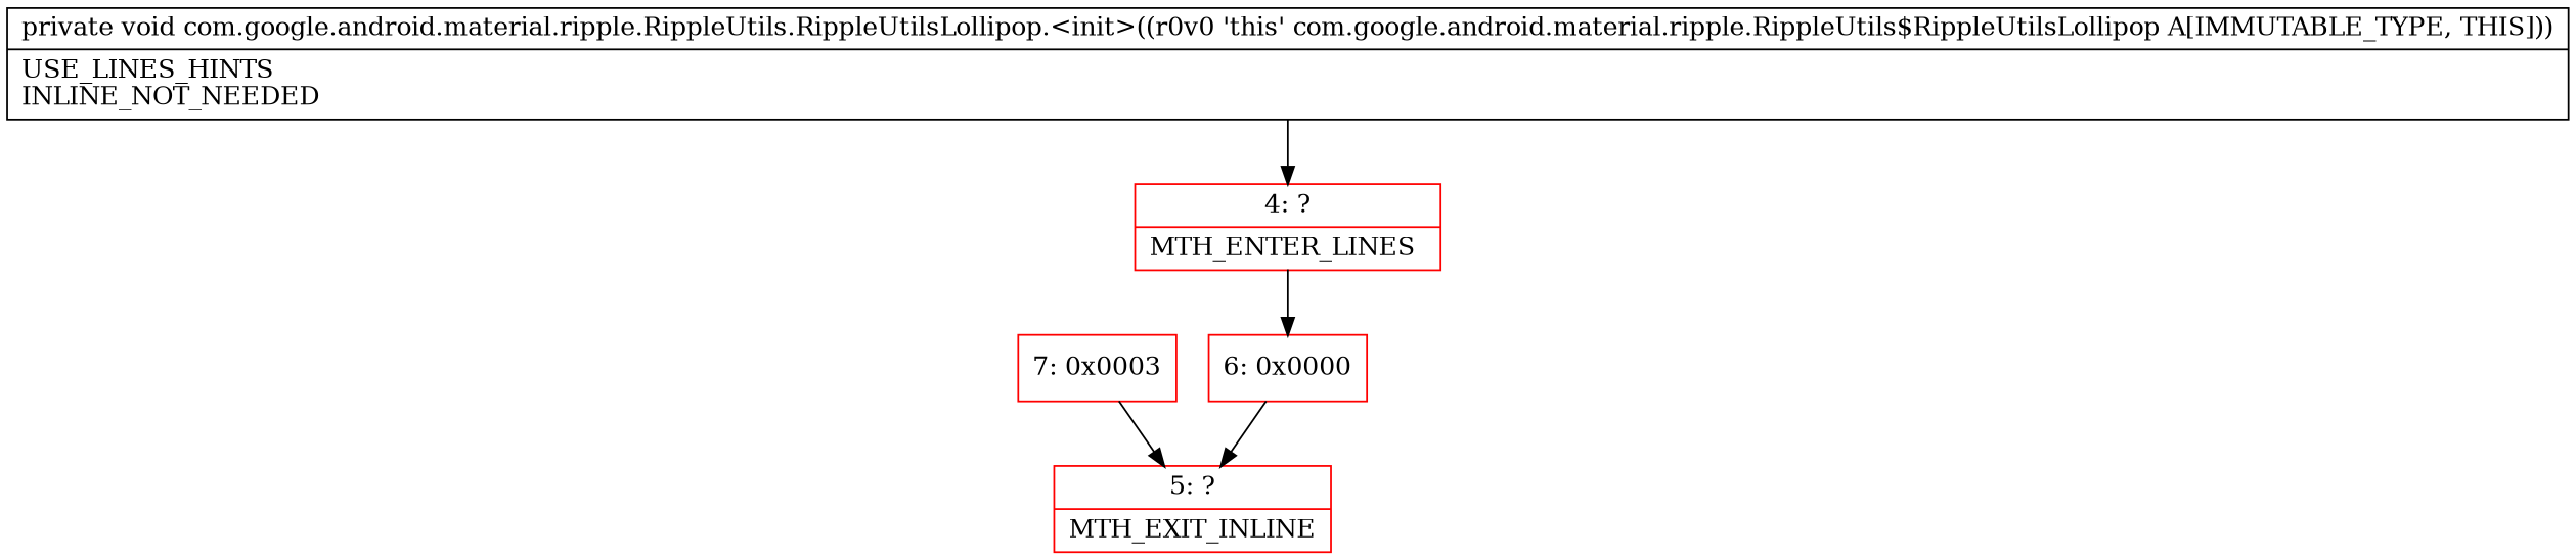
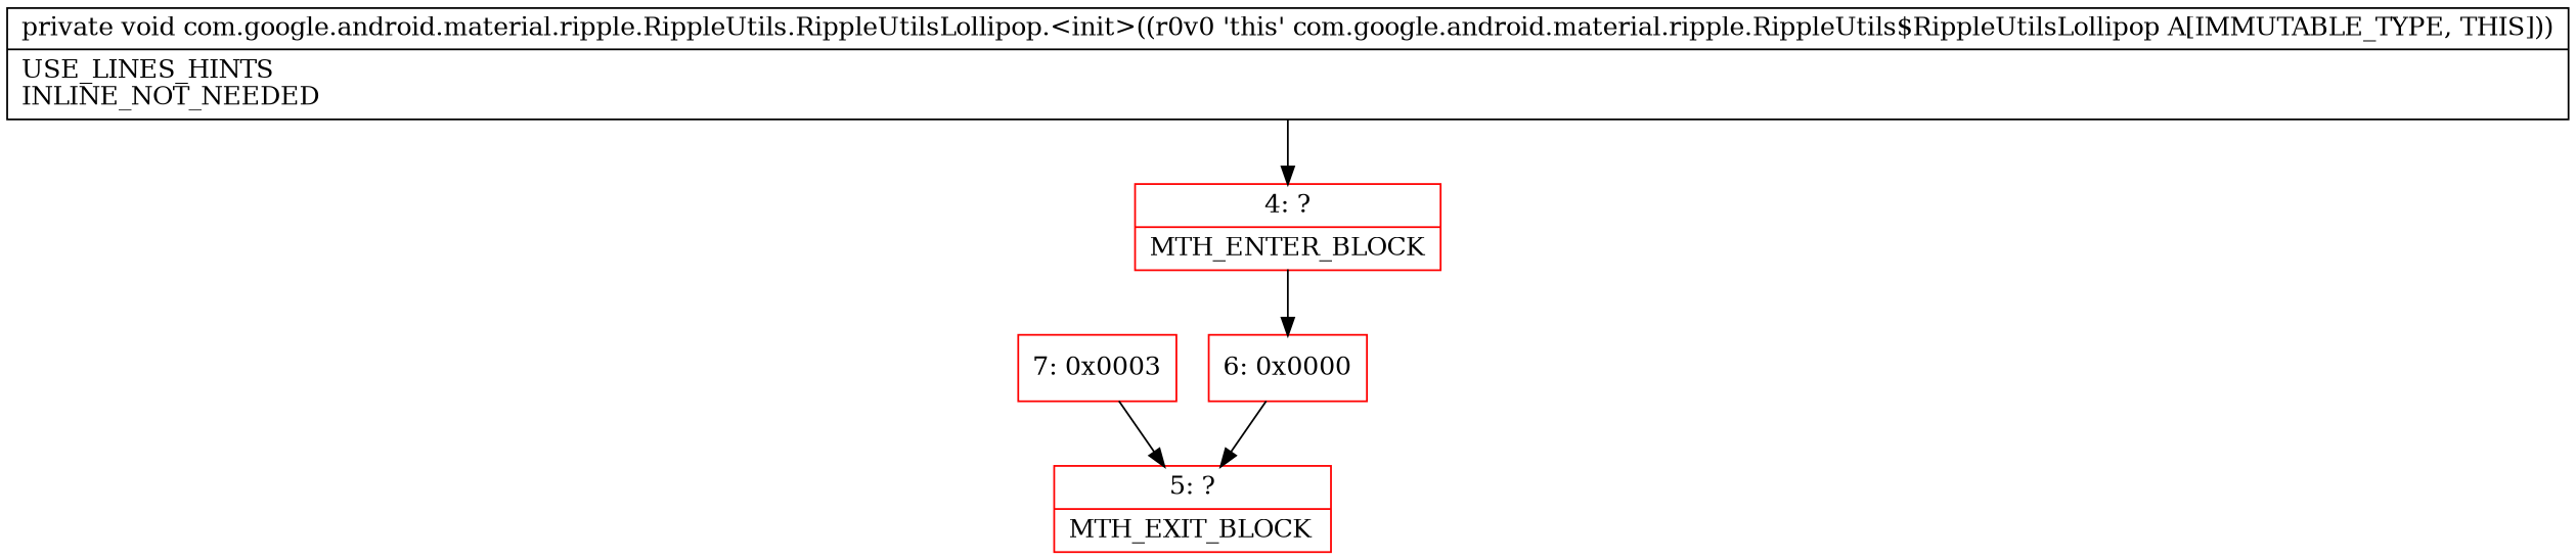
  digraph {
    node [color=red shape=record]
-   n1 [label="{4\:\ ?|MTH_ENTER_LINES\l}"]
+   n1 [label="{4\:\ ?|MTH_ENTER_BLOCK\l}"]
    n2 [label="{6\:\ 0x0000}"]
-   n3 [label="{5\:\ ?|MTH_EXIT_INLINE\l}"]
+   n3 [label="{5\:\ ?|MTH_EXIT_BLOCK\l}"]
    n4 [label="{7\:\ 0x0003}"]
    n5 [label="{private void com.google.android.material.ripple.RippleUtils.RippleUtilsLollipop.\<init\>((r0v0 'this' com.google.android.material.ripple.RippleUtils$RippleUtilsLollipop A[IMMUTABLE_TYPE, THIS]))  | USE_LINES_HINTS\lINLINE_NOT_NEEDED\l}" color=""]
    subgraph cluster_1 {
      label="R(0)"
    }
    n1 -> n2
    n2 -> n3
    n4 -> n3
    n5 -> n1
  }
